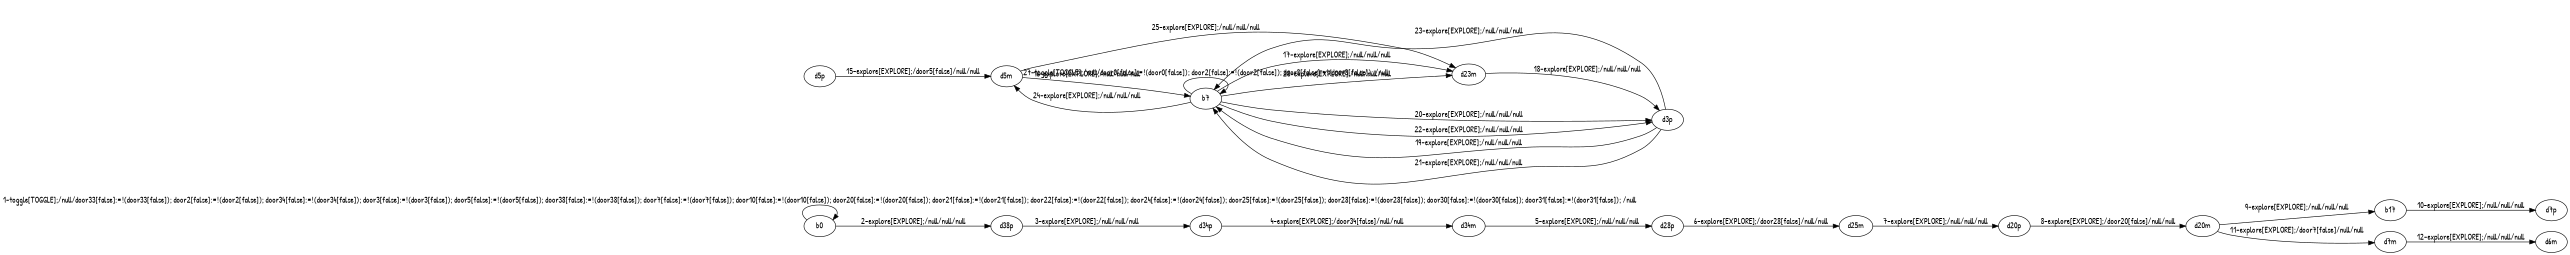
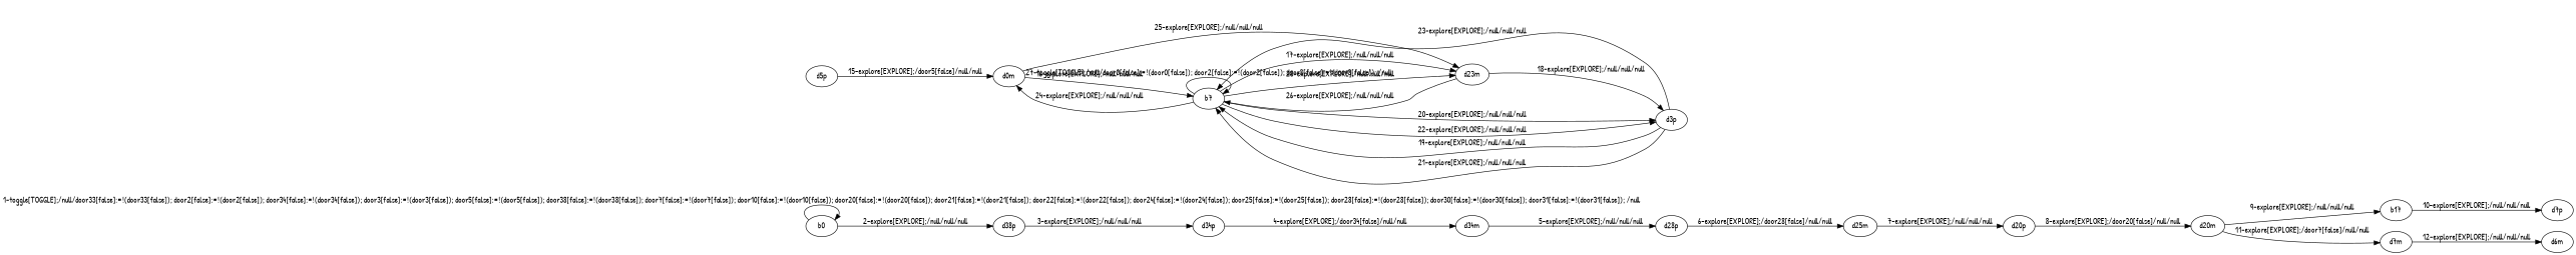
  digraph {
    fontname="Patrick Hand"
    rankdir=LR
    node [fontname="Patrick Hand"]
    edge [fontname="Patrick Hand"]
    b0
    d38p
    d34p
    d34m
    d28p
    n6 [label=d25m]
    d20p
    d20m
    b17
    d7m
    d7p
    d6m
    d5p
-   d5m
+   d5m [label=d0m]
    n15 [label=b7]
    d23m
    d3p
    b0 -> b0 [label="1-toggle[TOGGLE];/null/door33[false]:=!(door33[false]); door2[false]:=!(door2[false]); door34[false]:=!(door34[false]); door3[false]:=!(door3[false]); door5[false]:=!(door5[false]); door38[false]:=!(door38[false]); door7[false]:=!(door7[false]); door10[false]:=!(door10[false]); door20[false]:=!(door20[false]); door21[false]:=!(door21[false]); door22[false]:=!(door22[false]); door24[false]:=!(door24[false]); door25[false]:=!(door25[false]); door28[false]:=!(door28[false]); door30[false]:=!(door30[false]); door31[false]:=!(door31[false]); /null"]
    b0 -> d38p [label="2-explore[EXPLORE];/null/null/null"]
    d38p -> d34p [label="3-explore[EXPLORE];/null/null/null"]
    d34p -> d34m [label="4-explore[EXPLORE];/door34[false]/null/null"]
    d34m -> d28p [label="5-explore[EXPLORE];/null/null/null"]
    d28p -> n6 [label="6-explore[EXPLORE];/door28[false]/null/null"]
    n6 -> d20p [label="7-explore[EXPLORE];/null/null/null"]
    d20p -> d20m [label="8-explore[EXPLORE];/door20[false]/null/null"]
    d20m -> b17 [label="9-explore[EXPLORE];/null/null/null"]
    d20m -> d7m [label="11-explore[EXPLORE];/door7[false]/null/null"]
    b17 -> d7p [label="10-explore[EXPLORE];/null/null/null"]
    d7m -> d6m [label="12-explore[EXPLORE];/null/null/null"]
    d5p -> d5m [label="15-explore[EXPLORE];/door5[false]/null/null"]
    d5m -> n15 [label="16-explore[EXPLORE];/null/null/null"]
    d5m -> d23m [label="25-explore[EXPLORE];/null/null/null"]
    n15 -> d5m [label="24-explore[EXPLORE];/null/null/null"]
    n15 -> n15 [label="27-toggle[TOGGLE];/null/door0[false]:=!(door0[false]); door2[false]:=!(door2[false]); door8[false]:=!(door8[false]); /null"]
    n15 -> d23m [label="17-explore[EXPLORE];/null/null/null"]
    n15 -> d23m [label="28-explore[EXPLORE];/null/null/null"]
    n15 -> d3p [label="20-explore[EXPLORE];/null/null/null"]
    n15 -> d3p [label="22-explore[EXPLORE];/null/null/null"]
+   d23m -> n15 [label="26-explore[EXPLORE];/null/null/null"]
    d23m -> d3p [label="18-explore[EXPLORE];/null/null/null"]
    d3p -> n15 [label="19-explore[EXPLORE];/null/null/null"]
    d3p -> n15 [label="21-explore[EXPLORE];/null/null/null"]
    d3p -> n15 [label="23-explore[EXPLORE];/null/null/null"]
  }
